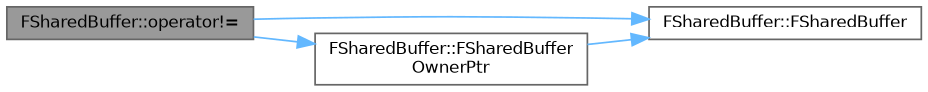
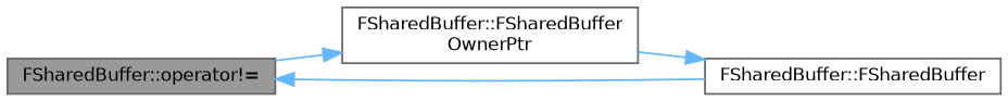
  digraph {
    rankdir=LR
    node [color=grey40 fillcolor=white fontname=Helvetica fontsize=10 shape=box style=filled]
    edge [color=steelblue1 fontname=Helvetica fontsize=10 labelfontname=Helvetica labelfontsize=10 style=solid]
    n1 [color=gray40 fillcolor=grey60 fontcolor=black height=0.2 label="FSharedBuffer::operator!=" width=0.4]
    n2 [height=0.2 label="FSharedBuffer::FSharedBuffer" width=0.4]
    n3 [height=0.2 label="FSharedBuffer::FSharedBuffer\lOwnerPtr" width=0.4]
-   n1 -> n2
+   n2 -> n1
    n1 -> n3
    n3 -> n2
  }
